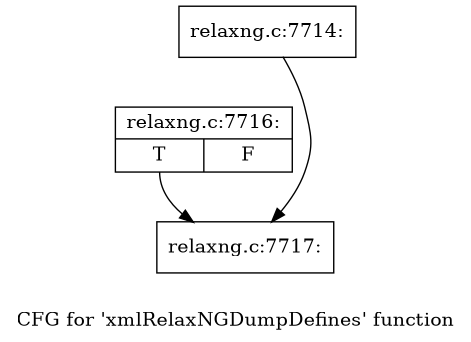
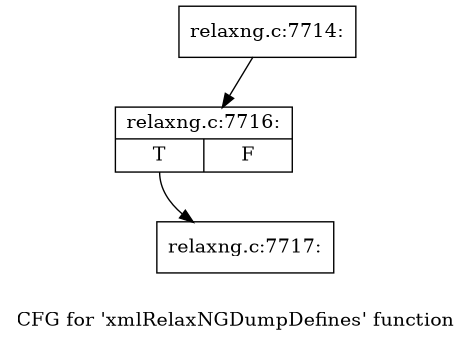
  digraph {
    label="CFG for 'xmlRelaxNGDumpDefines' function"
    node [shape=record]
    n1 [label="{relaxng.c:7714:}"]
    n2 [label="{relaxng.c:7716:|{<s0>T|<s1>F}}"]
    n3 [label="{relaxng.c:7717:}"]
-   n1 -> n3
+   n1 -> n2
    n2 -> n3 [tailport=s0]
  }
